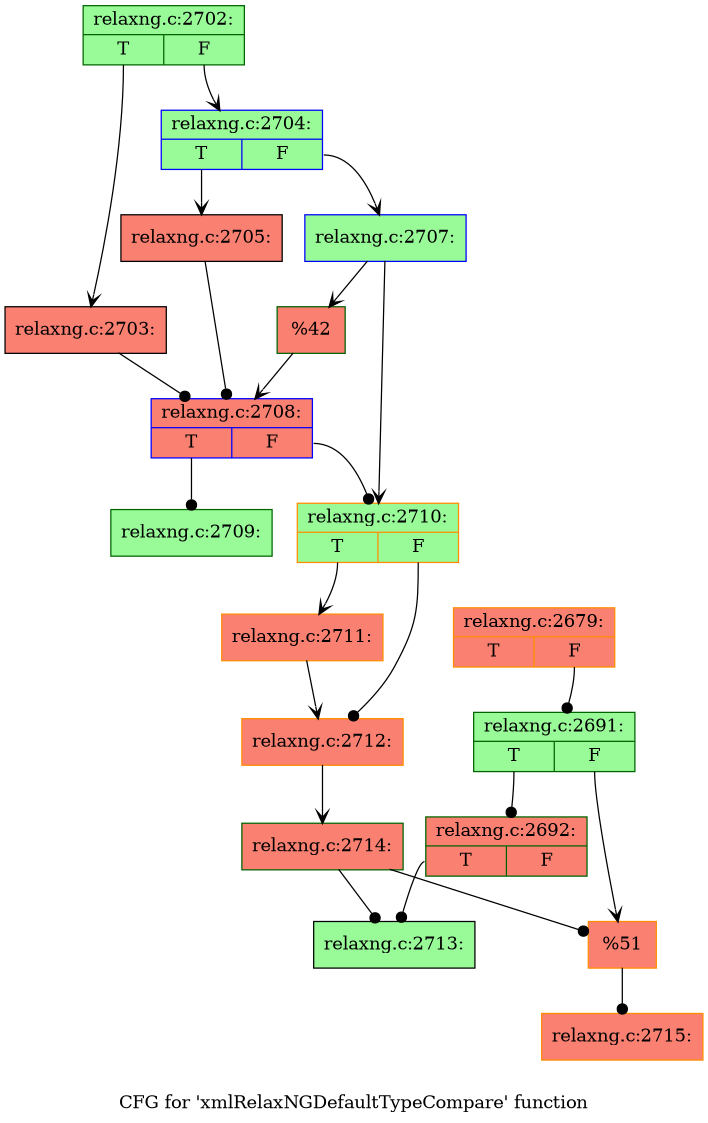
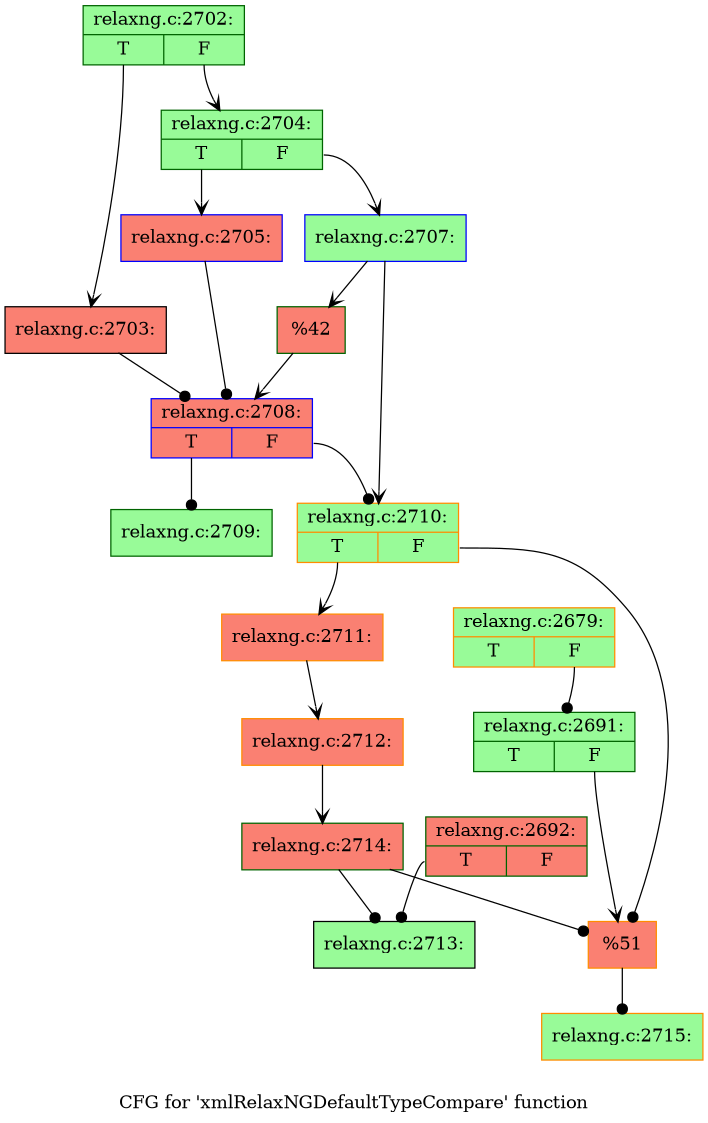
  digraph {
    label="CFG for 'xmlRelaxNGDefaultTypeCompare' function"
    node [color=darkorange fillcolor=salmon shape=record style=filled]
    edge [arrowhead=dot]
-   n1 [label="{relaxng.c:2679:|{<s0>T|<s1>F}}"]
+   n1 [fillcolor=palegreen label="{relaxng.c:2679:|{<s0>T|<s1>F}}"]
    n2 [color=darkgreen fillcolor=palegreen label="{relaxng.c:2691:|{<s0>T|<s1>F}}"]
    n3 [color=darkgreen label="{relaxng.c:2692:|{<s0>T|<s1>F}}"]
    n4 [label="{%51}"]
-   n5 [label="{relaxng.c:2715:}"]
+   n5 [fillcolor=palegreen label="{relaxng.c:2715:}"]
    n6 [color=black fillcolor=palegreen label="{relaxng.c:2713:}"]
    n7 [color=darkgreen label="{relaxng.c:2714:}"]
    n8 [color=black label="{relaxng.c:2703:}"]
    n9 [color=blue label="{relaxng.c:2708:|{<s0>T|<s1>F}}"]
    n10 [color=darkgreen fillcolor=palegreen label="{relaxng.c:2702:|{<s0>T|<s1>F}}"]
-   n11 [color=blue fillcolor=palegreen label="{relaxng.c:2704:|{<s0>T|<s1>F}}"]
+   n11 [color=darkgreen fillcolor=palegreen label="{relaxng.c:2704:|{<s0>T|<s1>F}}"]
    n12 [color=darkgreen fillcolor=palegreen label="{relaxng.c:2709:}"]
    n13 [fillcolor=palegreen label="{relaxng.c:2710:|{<s0>T|<s1>F}}"]
-   n14 [color=black label="{relaxng.c:2705:}"]
+   n14 [color=blue label="{relaxng.c:2705:}"]
    n15 [color=blue fillcolor=palegreen label="{relaxng.c:2707:}"]
    n16 [color=darkgreen label="{%42}"]
    n17 [label="{relaxng.c:2711:}"]
    n18 [label="{relaxng.c:2712:}"]
    n1 -> n2 [tailport=s1]
-   n2 -> n3 [tailport=s0]
    n2 -> n4 [arrowhead=vee tailport=s1]
    n3 -> n6 [tailport=s0]
    n4 -> n5
    n7 -> n4
    n7 -> n6
    n8 -> n9
    n9 -> n12 [tailport=s0]
    n9 -> n13 [tailport=s1]
    n10 -> n8 [arrowhead=vee tailport=s0]
    n10 -> n11 [arrowhead=vee tailport=s1]
    n11 -> n14 [arrowhead=vee tailport=s0]
    n11 -> n15 [arrowhead=vee tailport=s1]
    n13 -> n17 [arrowhead=vee tailport=s0]
-   n13 -> n18 [tailport=s1]
+   n13 -> n4 [tailport=s1]
    n14 -> n9
    n15 -> n13 [arrowhead=vee]
    n15 -> n16 [arrowhead=vee]
    n16 -> n9 [arrowhead=vee]
    n17 -> n18 [arrowhead=vee]
    n18 -> n7 [arrowhead=vee]
  }
